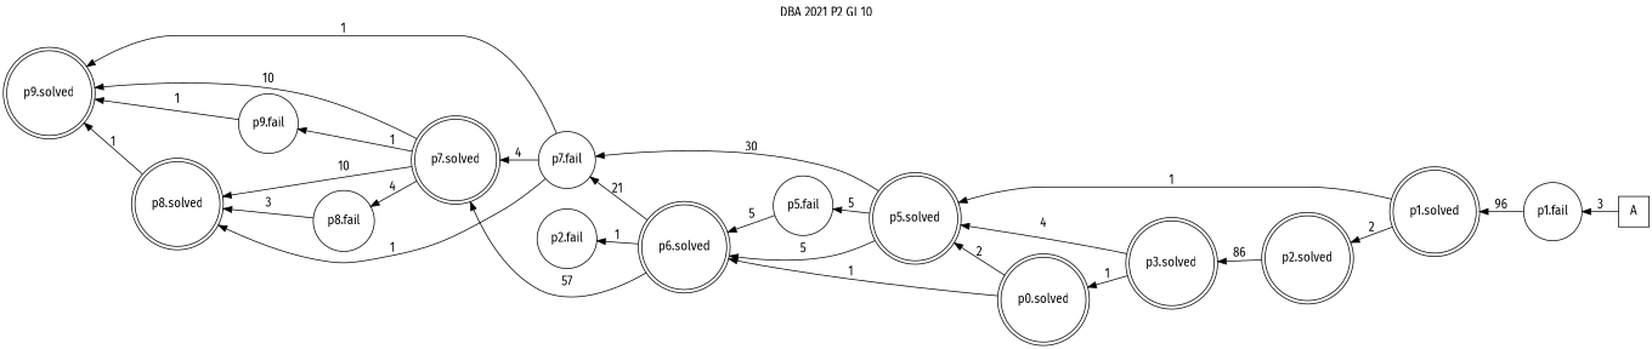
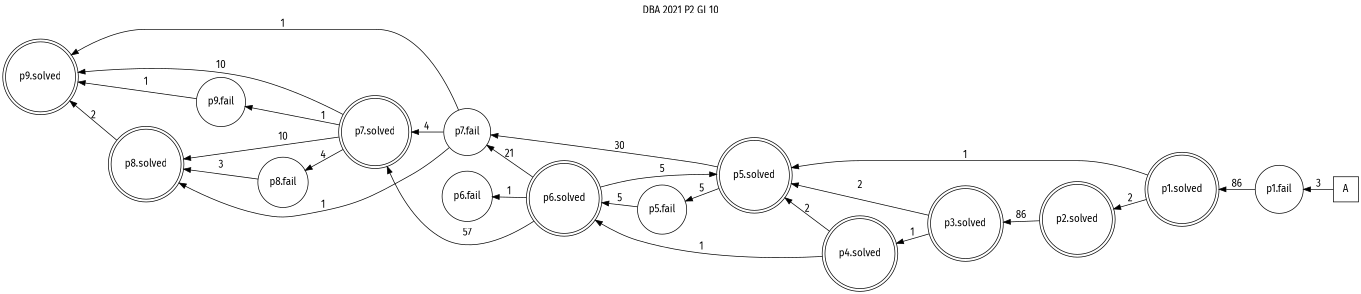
  digraph {
    fontname="Fira Sans"
    label=" DBA 2021 P2 GI 10 "
    labelloc=tl
    rankdir=RL
    node [fontname="Fira Sans" shape=doublecircle]
    edge [fontname="Fira Sans"]
    n1 [label=A shape=square]
    n2 [label="p1.fail" shape=circle]
    n3 [label="p1.solved"]
    n4 [label="p2.solved"]
    n5 [label="p5.solved"]
    n6 [label="p3.solved"]
    n7 [label="p5.fail" shape=circle]
    n8 [label="p6.solved"]
    n9 [label="p7.fail" shape=circle]
-   n10 [label="p0.solved"]
-   n11 [label="p2.fail" shape=circle]
+   n10 [label="p4.solved"]
+   n11 [label="p6.fail" shape=circle]
    n12 [label="p7.solved"]
    n13 [label="p8.solved"]
    n14 [label="p9.solved"]
    n15 [label="p8.fail" shape=circle]
    n16 [label="p9.fail" shape=circle]
    n1 -> n2 [label=3]
-   n2 -> n3 [label=96]
+   n2 -> n3 [label=86]
    n3 -> n4 [label=2]
    n3 -> n5 [label=1]
    n4 -> n6 [label=86]
    n5 -> n7 [label=5]
-   n5 -> n8 [label=5]
+   n8 -> n5 [label=5]
    n5 -> n9 [label=30]
-   n6 -> n5 [label=4]
+   n6 -> n5 [label=2]
    n6 -> n10 [label=1]
    n7 -> n8 [label=5]
    n8 -> n9 [label=21]
    n8 -> n11 [label=1]
    n8 -> n12 [label=57]
    n9 -> n12 [label=4]
    n9 -> n13 [label=1]
    n9 -> n14 [label=1]
    n10 -> n5 [label=2]
    n10 -> n8 [label=1]
    n12 -> n13 [label=10]
    n12 -> n14 [label=10]
    n12 -> n15 [label=4]
    n12 -> n16 [label=1]
-   n13 -> n14 [label=1]
+   n13 -> n14 [label=2]
    n15 -> n13 [label=3]
    n16 -> n14 [label=1]
  }
